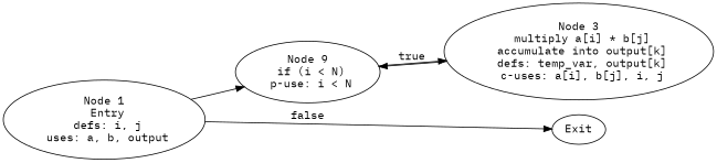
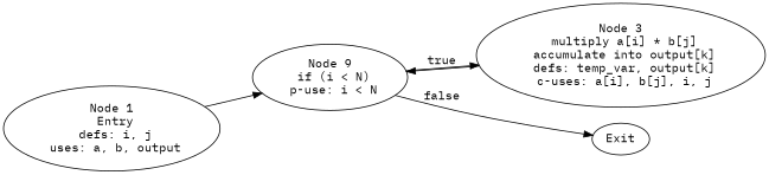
  digraph {
    fontname="IBM Plex Mono"
    rankdir=LR
    node [fontname="IBM Plex Mono"]
    edge [fontname="IBM Plex Mono"]
    n1 [label="Node 1\n Entry\n defs: i, j\n uses: a, b, output"]
    n2 [label="Node 9\n if (i < N)\n p-use: i < N"]
    n3 [label="Node 3\n multiply a[i] * b[j]\n accumulate into output[k]\n defs: temp_var, output[k]\n c-uses: a[i], b[j], i, j"]
    n4 [label=Exit]
    n1 -> n2
    n2 -> n3 [label=true]
-   n1 -> n4 [label=false]
+   n2 -> n4 [label=false]
    n3 -> n2
  }
